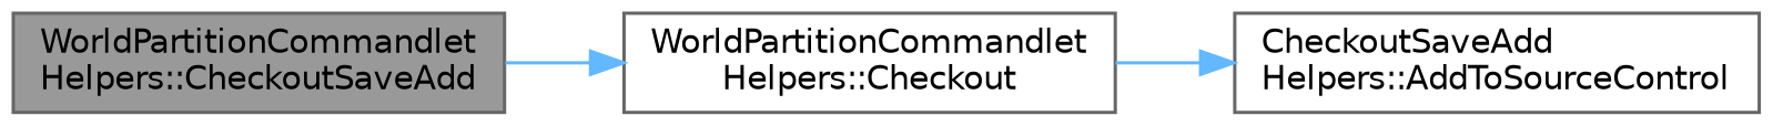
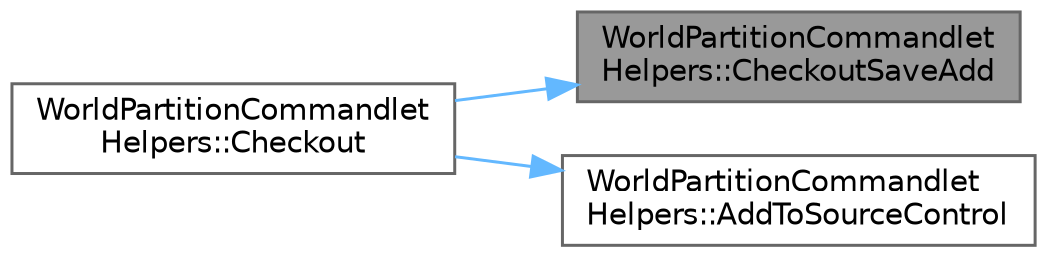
  digraph {
    rankdir=LR
    node [color=grey40 fillcolor=white fontname=Helvetica fontsize=10 shape=box style=filled]
    edge [color=steelblue1 fontname=Helvetica fontsize=10 labelfontname=Helvetica labelfontsize=10 style=solid]
    n1 [color=gray40 fillcolor=grey60 fontcolor=black height=0.2 label="WorldPartitionCommandlet\lHelpers::CheckoutSaveAdd" width=0.4]
    n2 [height=0.2 label="WorldPartitionCommandlet\lHelpers::Checkout" width=0.4]
-   n3 [height=0.2 label="CheckoutSaveAdd\lHelpers::AddToSourceControl" width=0.4]
-   n1 -> n2
+   n3 [height=0.2 label="WorldPartitionCommandlet\lHelpers::AddToSourceControl" width=0.4]
+   n2 -> n1
    n2 -> n3
  }
